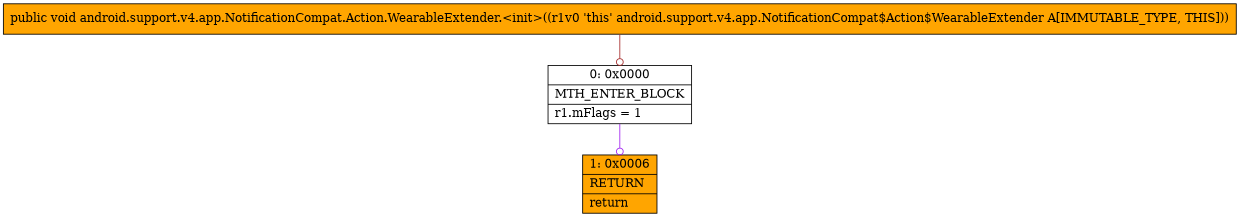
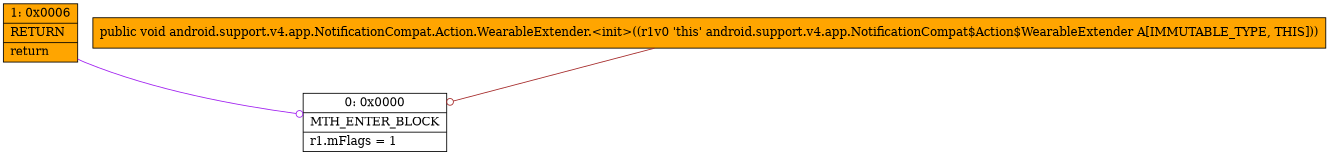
  digraph {
    node [shape=record style=filled fillcolor=orange]
    edge [arrowhead=odot]
    n1 [label="{0\:\ 0x0000|MTH_ENTER_BLOCK\l|r1.mFlags = 1\l}" fillcolor=white]
    n2 [label="{1\:\ 0x0006|RETURN\l|return\l}"]
    n3 [label="{public void android.support.v4.app.NotificationCompat.Action.WearableExtender.\<init\>((r1v0 'this' android.support.v4.app.NotificationCompat$Action$WearableExtender A[IMMUTABLE_TYPE, THIS])) }"]
-   n1 -> n2 [color=purple]
+   n2 -> n1 [color=purple]
    n3 -> n1 [color=brown]
  }
